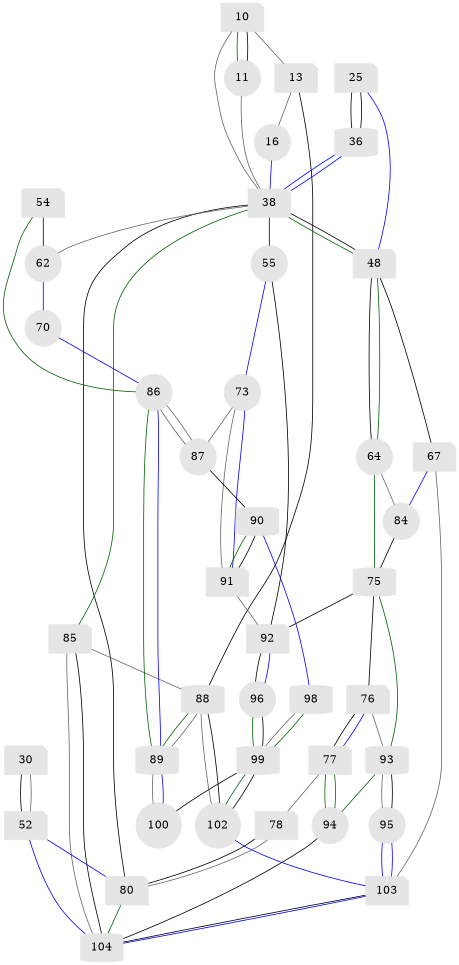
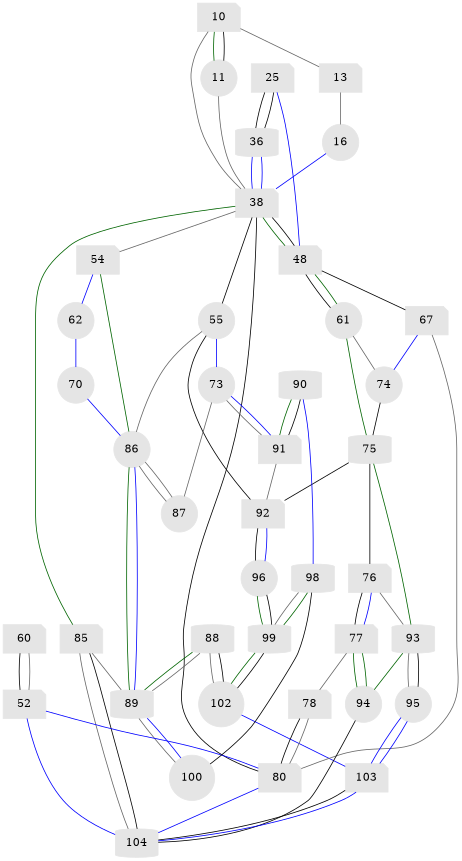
  graph {
    node [color=gray90 shape=note style=filled]
    edge [color=black]
    10 [super="+9+6+5"]
    11 [shape=circle]
    13 [super="+8+12"]
    38 [super="+37+35"]
    16 [shape=circle super="+14"]
    88 [shape=cylinder super="+2"]
    48 [super="+46"]
    80 [super="+69+68+44"]
    54 [super="+49+53"]
    55 [shape=circle super="+52+51"]
    85 [super="+3"]
    70 [shape=circle super="+39+63"]
    86 [shape=circle super="+79+65+64+66"]
    89 [shape=cylinder]
    102 [shape=circle]
    36 [shape=cylinder super="+23+24"]
    25
-   61 [shape=circle super="+60" label=64]
+   61 [shape=circle super="+60"]
    67 [super="+47"]
    n20 [label=52 super="+29"]
-   30
+   30 [label=60]
    104 [shape=cylinder super="+101+84"]
    62 [shape=circle super="+41"]
    73 [shape=circle]
    92 [super="+56+57"]
-   74 [shape=circle super="+71" label=84]
+   74 [shape=circle super="+71"]
    75 [shape=cylinder super="+59"]
    87 [shape=circle super="+72"]
    91
    96 [shape=circle]
    76
    93 [shape=cylinder super="+83"]
    90 [shape=cylinder]
    77
    94 [shape=circle]
    95 [shape=circle]
    78
    100 [shape=circle]
    98 [shape=cylinder super="+97"]
    103
    99 [shape=cylinder]
    10 -- 11 [color=darkgreen weight=2]
    10 -- 11
    10 -- 13 [color=gray40]
    10 -- 38 [color=gray40 weight=2]
    11 -- 38 [color=gray40]
    13 -- 16 [color=gray40 weight=2]
-   13 -- 88 [weight=2]
    38 -- 48 [color=darkgreen weight=2]
    38 -- 48
    38 -- 80
-   38 -- 62 [color=gray40]
+   38 -- 54 [color=gray40]
    38 -- 55 [weight=2]
    38 -- 85 [color=darkgreen]
    16 -- 38 [color=blue weight=2]
    88 -- 89 [color=darkgreen]
    88 -- 89 [color=gray40]
    88 -- 102 [color=gray40]
    88 -- 102
    48 -- 61
    48 -- 61 [color=darkgreen]
    48 -- 67
-   80 -- 104 [color=darkgreen weight=2]
+   80 -- 104 [color=blue weight=2]
    54 -- 86 [color=darkgreen weight=2]
-   54 -- 62 [weight=3]
+   54 -- 62 [color=blue weight=3]
+   55 -- 86 [color=gray40]
    55 -- 73 [color=blue]
    55 -- 92
-   85 -- 88 [color=gray40 weight=2]
+   85 -- 89 [color=gray40 weight=2]
    85 -- 104 [color=gray40 weight=3]
    85 -- 104
    70 -- 86 [color=blue weight=2]
    86 -- 89 [color=darkgreen]
    86 -- 89 [color=blue]
    86 -- 87 [color=gray40 weight=2]
    86 -- 87 [color=gray40]
    89 -- 100 [color=gray40]
    89 -- 100 [color=blue]
    102 -- 103 [color=blue]
    36 -- 38 [color=blue weight=3]
    36 -- 38 [color=blue]
    25 -- 48 [color=blue]
    25 -- 36 [weight=2]
    25 -- 36
    61 -- 74 [color=gray40 weight=2]
    61 -- 75 [color=darkgreen]
-   67 -- 103 [color=gray40 weight=2]
+   67 -- 80 [color=gray40 weight=2]
    67 -- 74 [color=blue]
    n20 -- 80 [color=blue]
    n20 -- 104 [color=blue]
    30 -- n20 [weight=2]
    30 -- n20 [color=gray40]
    62 -- 70 [color=blue weight=2]
    73 -- 87 [color=gray40]
    73 -- 91 [color=gray40]
    73 -- 91 [color=blue]
    92 -- 96 [weight=2]
    92 -- 96 [color=blue]
    74 -- 75
    75 -- 92
    75 -- 76
    75 -- 93 [color=darkgreen]
-   87 -- 90
    91 -- 92 [color=gray40]
    96 -- 99 [color=darkgreen]
    96 -- 99
    76 -- 93 [color=gray40]
    76 -- 77
    76 -- 77 [color=blue]
    93 -- 94 [color=darkgreen]
    93 -- 95 [color=gray40 weight=2]
    93 -- 95
    90 -- 91 [color=darkgreen]
    90 -- 91
    90 -- 98 [color=blue]
    77 -- 94 [color=darkgreen]
    77 -- 94 [color=darkgreen]
    77 -- 78 [color=gray40]
    94 -- 104
    95 -- 103 [color=blue]
    95 -- 103 [color=blue]
    78 -- 80 [weight=2]
    78 -- 80 [color=gray40]
-   99 -- 100 [weight=2]
+   98 -- 100 [weight=2]
    98 -- 99 [color=gray40]
    98 -- 99 [color=darkgreen]
    103 -- 104
    103 -- 104 [color=blue]
    99 -- 102 [color=darkgreen]
    99 -- 102
  }
